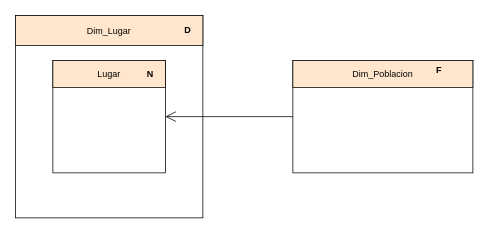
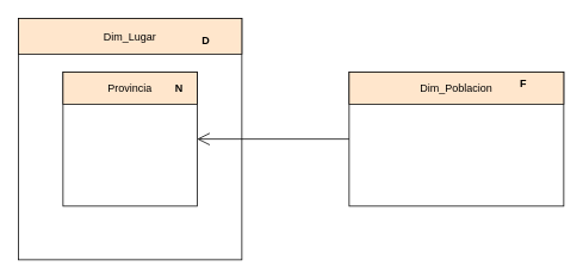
  <mxCell id="0" />
  <mxCell id="1" parent="0" />
  <mxCell id="2" value="" style="rounded=0;whiteSpace=wrap;html=1;" parent="1" vertex="1"><mxGeometry x="390" y="80" width="240" height="150" as="geometry" /></mxCell>
  <mxCell id="3" value="Dim_Poblacion" style="text;align=center;fontStyle=0;verticalAlign=middle;spacingLeft=3;spacingRight=3;rotatable=0;points=[[0,0.5],[1,0.5]];portConstraint=eastwest;fillColor=#ffe6cc;strokeColor=#000000;" parent="1" vertex="1"><mxGeometry x="390" y="80" width="240" height="36" as="geometry" /></mxCell>
  <mxCell id="4" value="F" style="text;html=1;strokeColor=none;fillColor=none;align=center;verticalAlign=middle;whiteSpace=wrap;rounded=0;fontStyle=1" parent="1" vertex="1"><mxGeometry x="565" y="83" width="40" height="20" as="geometry" /></mxCell>
  <mxCell id="5" value="" style="rounded=0;whiteSpace=wrap;html=1;" parent="1" vertex="1"><mxGeometry x="20" y="20" width="250" height="270" as="geometry" /></mxCell>
  <mxCell id="6" value="Dim_Lugar" style="text;align=center;fontStyle=0;verticalAlign=middle;spacingLeft=3;spacingRight=3;rotatable=0;points=[[0,0.5],[1,0.5]];portConstraint=eastwest;labelBorderColor=none;fillColor=#ffe6cc;strokeColor=#000000;" parent="1" vertex="1"><mxGeometry x="20" y="20" width="250" height="40" as="geometry" /></mxCell>
- <mxCell id="7" value="D" style="text;html=1;strokeColor=none;fillColor=none;align=center;verticalAlign=middle;whiteSpace=wrap;rounded=0;fontStyle=1" parent="1" vertex="1"><mxGeometry x="230" y="30" width="40" height="20" as="geometry" /></mxCell>
+ <mxCell id="7" value="D" style="text;html=1;strokeColor=none;fillColor=none;align=center;verticalAlign=middle;whiteSpace=wrap;rounded=0;fontStyle=1" parent="1" vertex="1"><mxGeometry x="210" y="35" width="40" height="20" as="geometry" /></mxCell>
  <mxCell id="8" value="" style="rounded=0;whiteSpace=wrap;html=1;" parent="1" vertex="1"><mxGeometry x="70" y="80" width="150" height="150" as="geometry" /></mxCell>
- <mxCell id="9" value="Lugar" style="text;align=center;fontStyle=0;verticalAlign=middle;spacingLeft=3;spacingRight=3;rotatable=0;points=[[0,0.5],[1,0.5]];portConstraint=eastwest;fillColor=#ffe6cc;strokeColor=#000000;" parent="1" vertex="1"><mxGeometry x="70" y="80" width="150" height="36" as="geometry" /></mxCell>
+ <mxCell id="9" value="Provincia" style="text;align=center;fontStyle=0;verticalAlign=middle;spacingLeft=3;spacingRight=3;rotatable=0;points=[[0,0.5],[1,0.5]];portConstraint=eastwest;fillColor=#ffe6cc;strokeColor=#000000;" parent="1" vertex="1"><mxGeometry x="70" y="80" width="150" height="36" as="geometry" /></mxCell>
  <mxCell id="10" value="N" style="text;html=1;strokeColor=none;fillColor=none;align=center;verticalAlign=middle;whiteSpace=wrap;rounded=0;fontStyle=1" parent="1" vertex="1"><mxGeometry x="180" y="88" width="40" height="20" as="geometry" /></mxCell>
  <mxCell id="11" value="" style="endArrow=open;endFill=1;endSize=12;html=1;exitX=0;exitY=0.5;exitDx=0;exitDy=0;entryX=1;entryY=0.5;entryDx=0;entryDy=0;" parent="1" source="2" target="8" edge="1"><mxGeometry width="160" relative="1" as="geometry"><mxPoint x="390" y="200" as="sourcePoint" /><mxPoint x="550" y="200" as="targetPoint" /></mxGeometry></mxCell>
